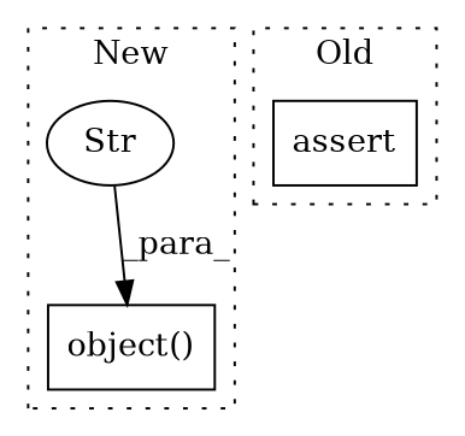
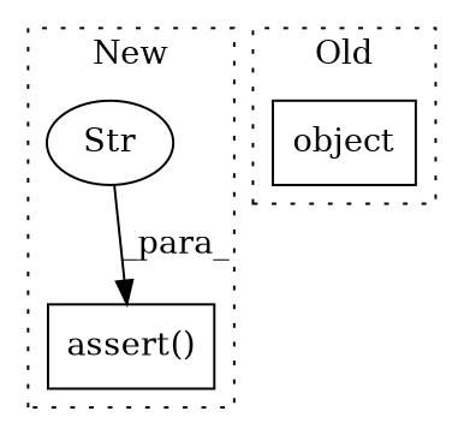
  digraph {
    node [shape=box]
-   n1 [a=75 l="13,31" label="object()" s="19764,19827"]
+   n1 [a=75 l="13,31" label="assert()" s="19764,19827"]
    n2 [a=66 l=17 label=Str s=19810 shape=ellipse]
-   n3 [a=65 l=7 label=assert s=15497]
+   n3 [a=65 l=7 label=object s=15497]
    subgraph cluster_1 {
      label=New
      style=dotted
      n1
      n2
    }
    subgraph cluster_2 {
      label=Old
      style=dotted
      n3
    }
    n2 -> n1 [label=_para_]
  }
